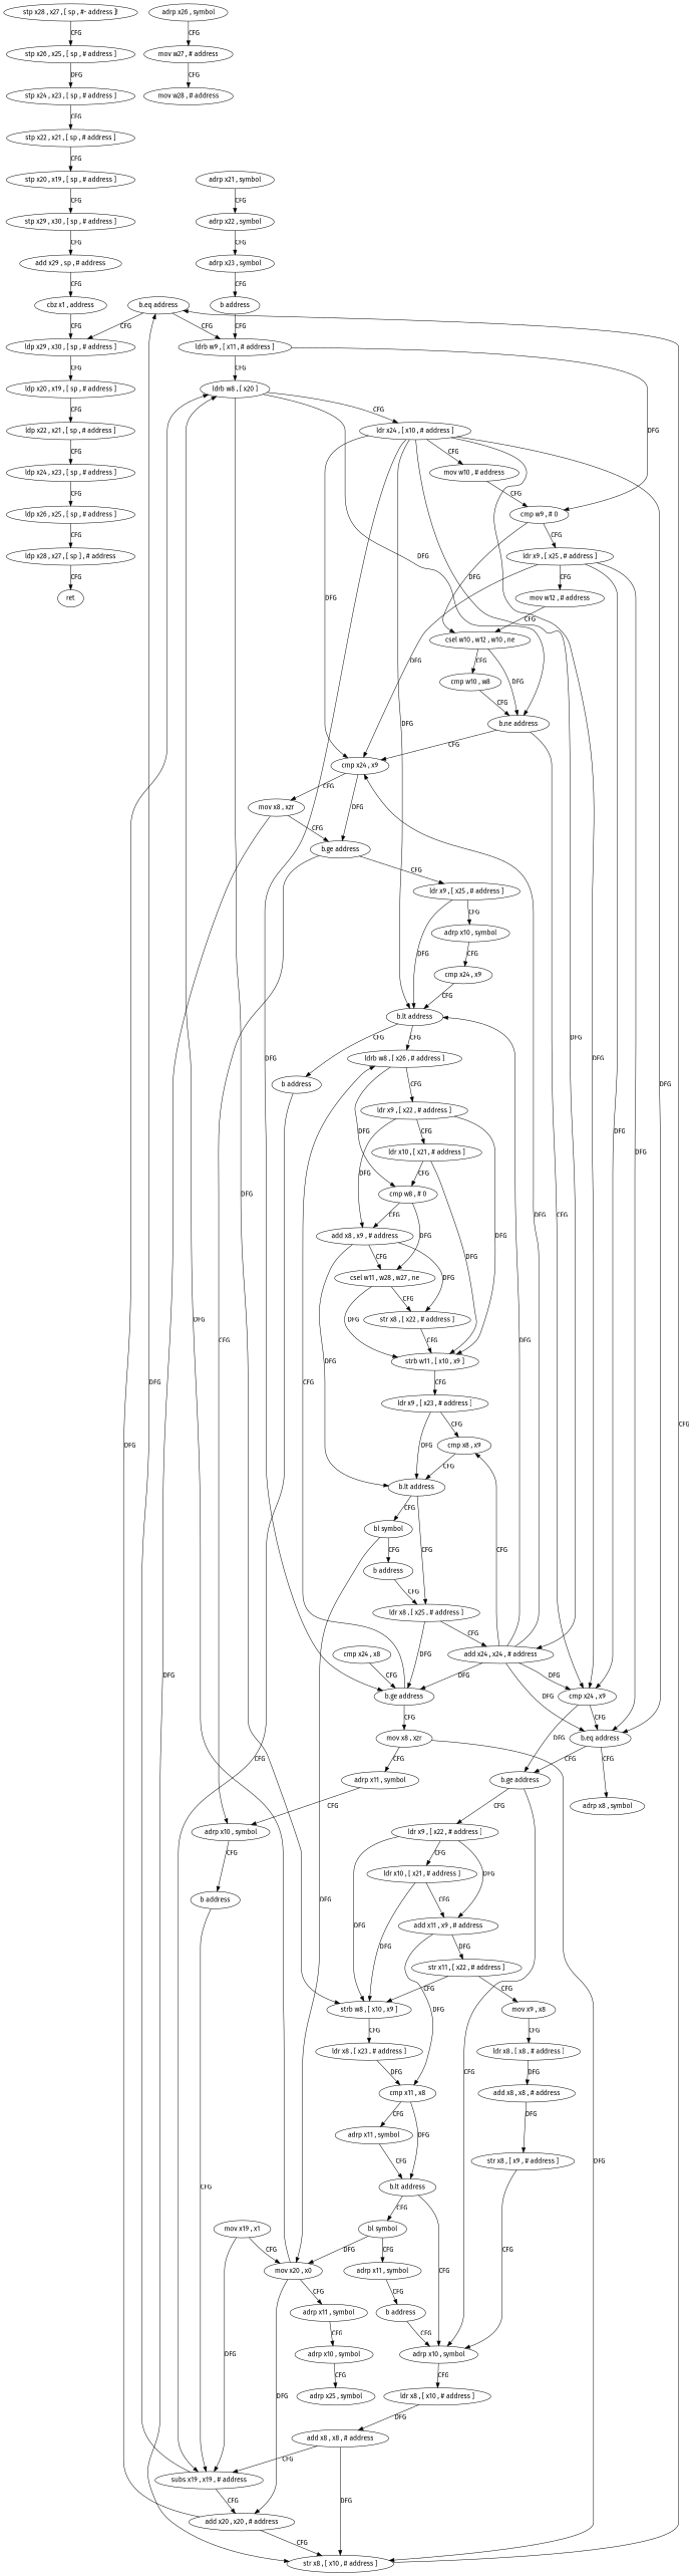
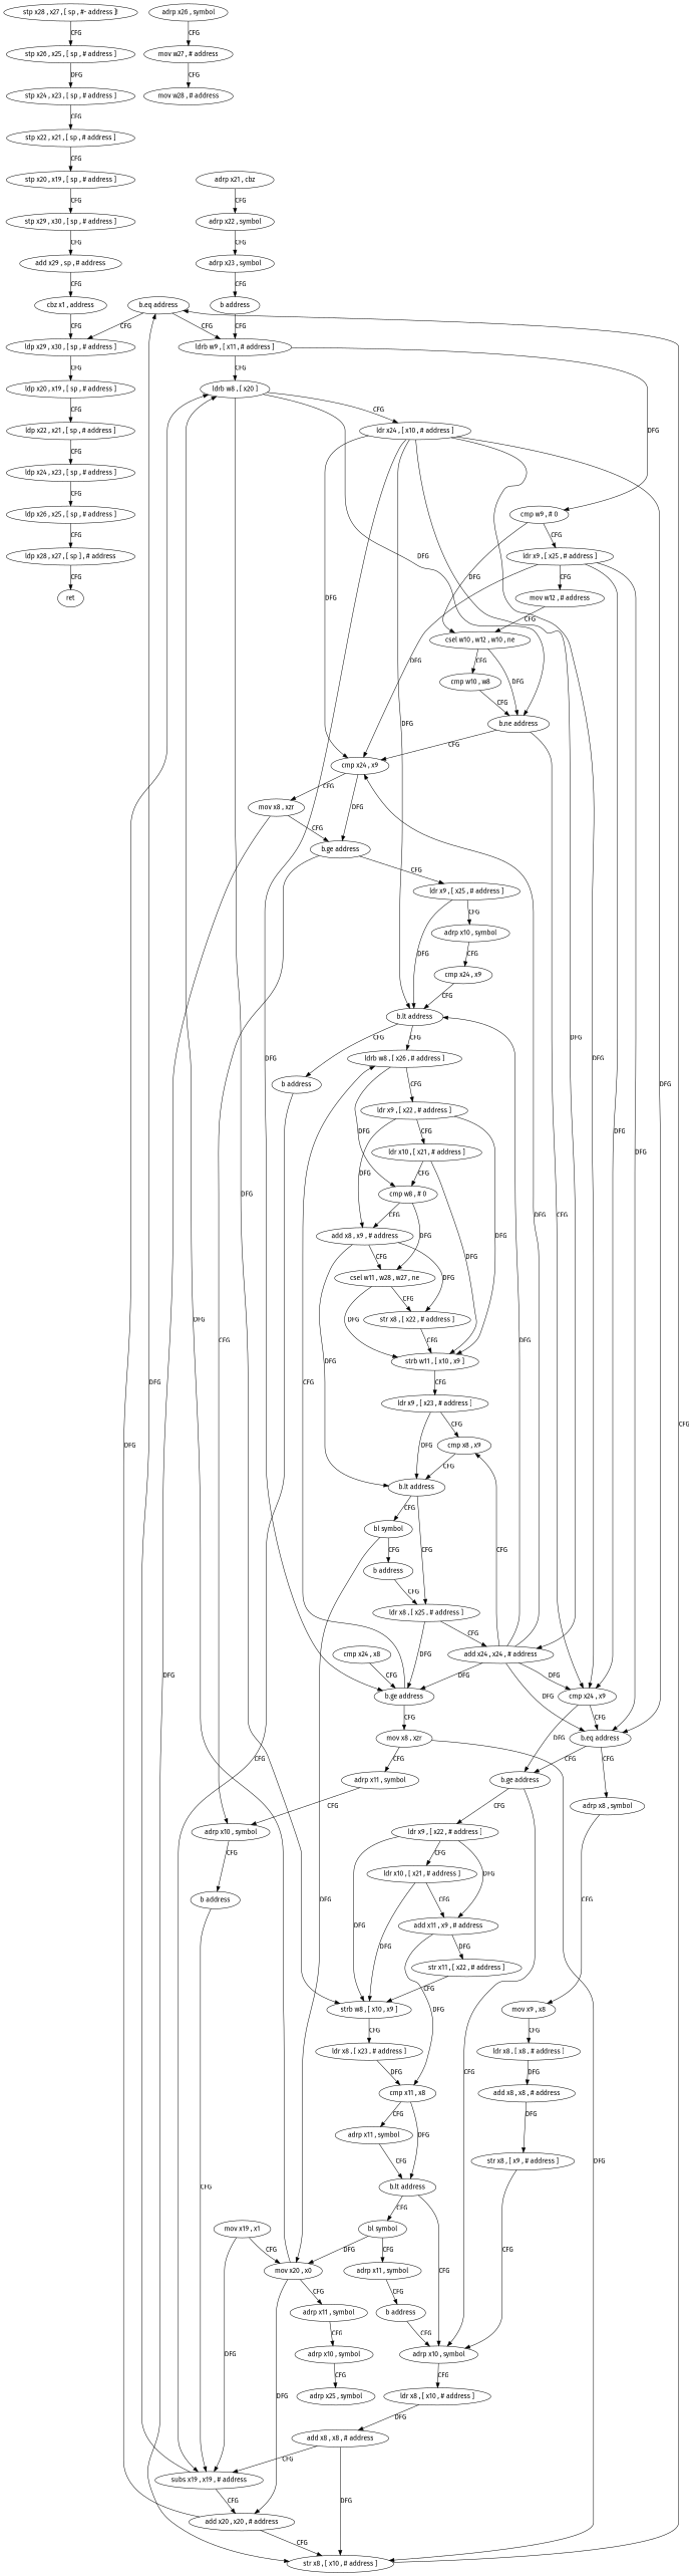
  digraph {
    fontname="Fira Sans"
    node [fontname="Fira Sans"]
    edge [fontname="Fira Sans"]
    n1 [label="stp x28 , x27 , [ sp , #- address ]!"]
    n2 [label="stp x26 , x25 , [ sp , # address ]"]
    n3 [label="stp x24 , x23 , [ sp , # address ]"]
    n4 [label="stp x22 , x21 , [ sp , # address ]"]
    n5 [label="stp x20 , x19 , [ sp , # address ]"]
    n6 [label="stp x29 , x30 , [ sp , # address ]"]
    n7 [label="add x29 , sp , # address"]
    n8 [label="cbz x1 , address"]
    n9 [label="ldp x29 , x30 , [ sp , # address ]"]
    n10 [label="ldp x20 , x19 , [ sp , # address ]"]
    n11 [label="mov x19 , x1"]
    n12 [label="mov x20 , x0"]
    n13 [label="subs x19 , x19 , # address"]
    n14 [label="ldp x22 , x21 , [ sp , # address ]"]
    n15 [label="adrp x11 , symbol"]
    n16 [label="ldrb w8 , [ x20 ]"]
    n17 [label="add x20 , x20 , # address"]
    n18 [label="b.eq address"]
    n19 [label="ldp x24 , x23 , [ sp , # address ]"]
    n20 [label="ldp x26 , x25 , [ sp , # address ]"]
    n21 [label="ldp x28 , x27 , [ sp ] , # address"]
    n22 [label=ret]
    n23 [label="adrp x10 , symbol"]
    n24 [label="ldr x24 , [ x10 , # address ]"]
    n25 [label="b.ne address"]
    n26 [label="strb w8 , [ x10 , x9 ]"]
    n27 [label="str x8 , [ x10 , # address ]"]
    n28 [label="adrp x25 , symbol"]
    n29 [label="adrp x26 , symbol"]
    n30 [label="mov w27 , # address"]
    n31 [label="mov w28 , # address"]
-   n32 [label="adrp x21 , symbol"]
+   n32 [label="adrp x21 , cbz"]
    n33 [label="adrp x22 , symbol"]
    n34 [label="adrp x23 , symbol"]
    n35 [label="b address"]
    n36 [label="ldrb w9 , [ x11 , # address ]"]
    n37 [label="cmp w9 , # 0"]
    n38 [label="ldr x9 , [ x25 , # address ]"]
    n39 [label="csel w10 , w12 , w10 , ne"]
-   n40 [label="mov w10 , # address"]
    n41 [label="cmp x24 , x9"]
    n42 [label="cmp x24 , x9"]
    n43 [label="b.eq address"]
    n44 [label="b.lt address"]
    n45 [label="add x24 , x24 , # address"]
    n46 [label="b.ge address"]
    n47 [label="ldr x8 , [ x23 , # address ]"]
    n48 [label="b.ge address"]
    n49 [label="mov x8 , xzr"]
    n50 [label="b.ge address"]
    n51 [label="adrp x8 , symbol"]
    n52 [label="ldrb w8 , [ x26 , # address ]"]
    n53 [label="b address"]
    n54 [label="cmp x8 , x9"]
    n55 [label="mov x8 , xzr"]
    n56 [label="mov w12 , # address"]
    n57 [label="cmp w10 , w8"]
    n58 [label="adrp x10 , symbol"]
    n59 [label="ldr x9 , [ x22 , # address ]"]
    n60 [label="adrp x10 , symbol"]
    n61 [label="ldr x9 , [ x25 , # address ]"]
    n62 [label="mov x9 , x8"]
    n63 [label="ldr x8 , [ x8 , # address ]"]
    n64 [label="ldr x8 , [ x10 , # address ]"]
    n65 [label="ldr x10 , [ x21 , # address ]"]
    n66 [label="add x11 , x9 , # address"]
    n67 [label="b address"]
    n68 [label="adrp x10 , symbol"]
    n69 [label="cmp x24 , x9"]
    n70 [label="add x8 , x8 , # address"]
    n71 [label="str x8 , [ x9 , # address ]"]
    n72 [label="add x8 , x8 , # address"]
    n73 [label="str x11 , [ x22 , # address ]"]
    n74 [label="cmp x11 , x8"]
    n75 [label="ldr x9 , [ x22 , # address ]"]
    n76 [label="cmp w8 , # 0"]
    n77 [label="ldr x10 , [ x21 , # address ]"]
    n78 [label="add x8 , x9 , # address"]
    n79 [label="strb w11 , [ x10 , x9 ]"]
    n80 [label="csel w11 , w28 , w27 , ne"]
    n81 [label="adrp x11 , symbol"]
    n82 [label="b.lt address"]
    n83 [label="bl symbol"]
    n84 [label="adrp x11 , symbol"]
    n85 [label="b address"]
    n86 [label="str x8 , [ x22 , # address ]"]
    n87 [label="b.lt address"]
    n88 [label="ldr x9 , [ x23 , # address ]"]
    n89 [label="ldr x8 , [ x25 , # address ]"]
    n90 [label="bl symbol"]
    n91 [label="b address"]
    n92 [label="cmp x24 , x8"]
    n93 [label="adrp x11 , symbol"]
    n1 -> n2 [label=CFG]
    n2 -> n3 [label=DFG]
    n3 -> n4 [label=CFG]
    n4 -> n5 [label=CFG]
    n5 -> n6 [label=CFG]
    n6 -> n7 [label=CFG]
    n7 -> n8 [label=CFG]
    n8 -> n9 [label=CFG]
    n9 -> n10 [label=CFG]
    n10 -> n14 [label=CFG]
    n11 -> n12 [label=CFG]
    n11 -> n13 [label=DFG]
    n12 -> n15 [label=CFG]
    n12 -> n16 [label=DFG]
    n12 -> n17 [label=DFG]
    n13 -> n17 [label=CFG]
    n13 -> n18 [label=DFG]
    n14 -> n19 [label=CFG]
    n15 -> n23 [label=CFG]
    n16 -> n24 [label=CFG]
    n16 -> n25 [label=DFG]
    n16 -> n26 [label=DFG]
    n17 -> n16 [label=DFG]
    n17 -> n27 [label=CFG]
    n18 -> n9 [label=CFG]
    n18 -> n36 [label=CFG]
    n19 -> n20 [label=CFG]
    n20 -> n21 [label=CFG]
    n21 -> n22 [label=CFG]
    n23 -> n28 [label=CFG]
-   n24 -> n40 [label=CFG]
    n24 -> n41 [label=DFG]
    n24 -> n42 [label=DFG]
    n24 -> n43 [label=DFG]
    n24 -> n44 [label=DFG]
    n24 -> n45 [label=DFG]
    n24 -> n46 [label=DFG]
    n25 -> n41 [label=CFG]
    n25 -> n42 [label=CFG]
    n26 -> n47 [label=CFG]
    n27 -> n18 [label=CFG]
    n29 -> n30 [label=CFG]
    n30 -> n31 [label=CFG]
    n32 -> n33 [label=CFG]
    n33 -> n34 [label=CFG]
    n34 -> n35 [label=CFG]
    n35 -> n36 [label=CFG]
    n36 -> n16 [label=CFG]
    n36 -> n37 [label=DFG]
    n37 -> n38 [label=CFG]
    n37 -> n39 [label=DFG]
    n38 -> n41 [label=DFG]
    n38 -> n42 [label=DFG]
    n38 -> n43 [label=DFG]
    n38 -> n56 [label=CFG]
    n39 -> n25 [label=DFG]
    n39 -> n57 [label=CFG]
-   n40 -> n37 [label=CFG]
    n41 -> n43 [label=CFG]
    n41 -> n48 [label=DFG]
    n42 -> n49 [label=CFG]
    n42 -> n50 [label=DFG]
    n43 -> n48 [label=CFG]
    n43 -> n51 [label=CFG]
    n44 -> n52 [label=CFG]
    n44 -> n53 [label=CFG]
    n45 -> n41 [label=DFG]
    n45 -> n42 [label=DFG]
    n45 -> n43 [label=DFG]
    n45 -> n44 [label=DFG]
    n45 -> n46 [label=DFG]
    n45 -> n54 [label=CFG]
    n46 -> n52 [label=CFG]
    n46 -> n55 [label=CFG]
    n47 -> n74 [label=DFG]
    n48 -> n58 [label=CFG]
    n48 -> n59 [label=CFG]
    n49 -> n27 [label=DFG]
    n49 -> n50 [label=CFG]
    n50 -> n60 [label=CFG]
    n50 -> n61 [label=CFG]
-   n73 -> n62 [label=CFG]
+   n51 -> n62 [label=CFG]
    n52 -> n75 [label=CFG]
    n52 -> n76 [label=DFG]
    n53 -> n13 [label=CFG]
    n54 -> n87 [label=CFG]
    n55 -> n27 [label=DFG]
    n55 -> n93 [label=CFG]
    n56 -> n39 [label=CFG]
    n57 -> n25 [label=CFG]
    n58 -> n64 [label=CFG]
    n59 -> n26 [label=DFG]
    n59 -> n65 [label=CFG]
    n59 -> n66 [label=DFG]
    n60 -> n67 [label=CFG]
    n61 -> n44 [label=DFG]
    n61 -> n68 [label=CFG]
    n62 -> n63 [label=CFG]
    n63 -> n70 [label=DFG]
    n64 -> n72 [label=DFG]
    n65 -> n26 [label=DFG]
    n65 -> n66 [label=CFG]
    n66 -> n73 [label=DFG]
    n66 -> n74 [label=DFG]
    n67 -> n13 [label=CFG]
    n68 -> n69 [label=CFG]
    n69 -> n44 [label=CFG]
    n70 -> n71 [label=DFG]
    n71 -> n58 [label=CFG]
    n72 -> n13 [label=CFG]
    n72 -> n27 [label=DFG]
    n73 -> n26 [label=CFG]
    n74 -> n81 [label=CFG]
    n74 -> n82 [label=DFG]
    n75 -> n77 [label=CFG]
    n75 -> n78 [label=DFG]
    n75 -> n79 [label=DFG]
    n76 -> n78 [label=CFG]
    n76 -> n80 [label=DFG]
    n77 -> n76 [label=CFG]
    n77 -> n79 [label=DFG]
    n78 -> n80 [label=CFG]
    n78 -> n86 [label=DFG]
    n78 -> n87 [label=DFG]
    n79 -> n88 [label=CFG]
    n80 -> n79 [label=DFG]
    n80 -> n86 [label=CFG]
    n81 -> n82 [label=CFG]
    n82 -> n58 [label=CFG]
    n82 -> n83 [label=CFG]
    n83 -> n12 [label=DFG]
    n83 -> n84 [label=CFG]
    n84 -> n85 [label=CFG]
    n85 -> n58 [label=CFG]
    n86 -> n79 [label=CFG]
    n87 -> n89 [label=CFG]
    n87 -> n90 [label=CFG]
    n88 -> n54 [label=CFG]
    n88 -> n87 [label=DFG]
    n89 -> n45 [label=CFG]
    n89 -> n46 [label=DFG]
    n90 -> n12 [label=DFG]
    n90 -> n91 [label=CFG]
    n91 -> n89 [label=CFG]
    n92 -> n46 [label=CFG]
    n93 -> n60 [label=CFG]
  }
